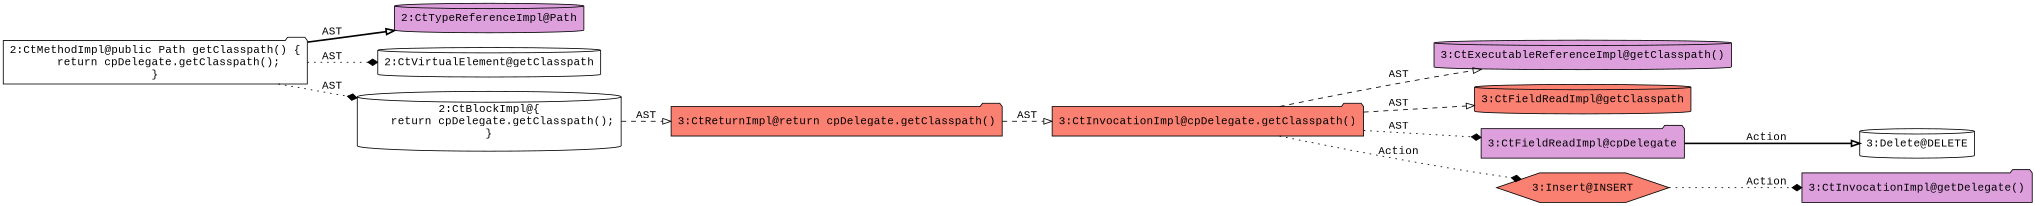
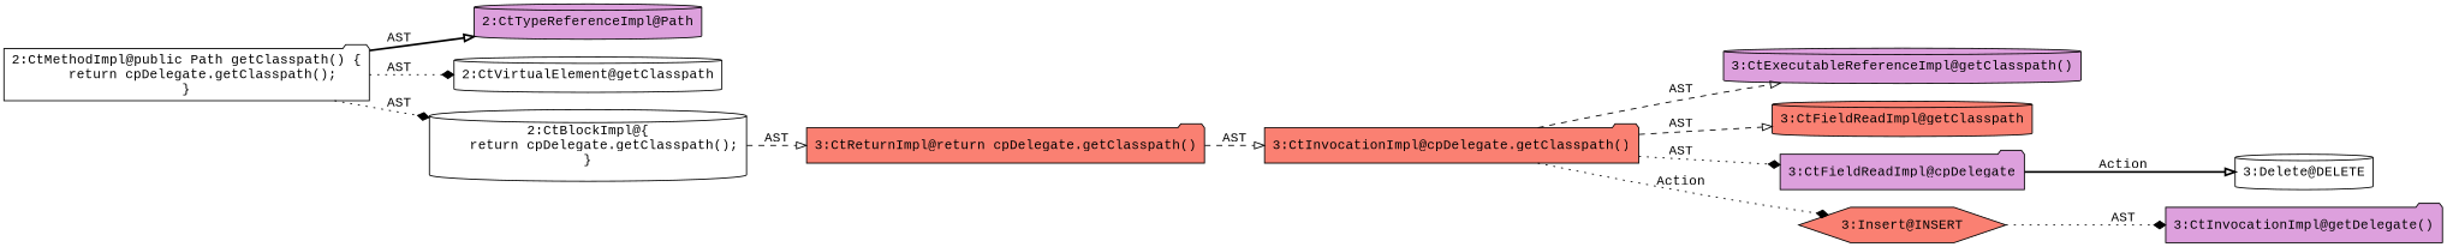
  digraph {
    fontname="Liberation Mono"
    rankdir=LR
    node [fillcolor=plum fontname="Liberation Mono" shape=cylinder style=filled]
    edge [arrowhead=onormal fontname="Liberation Mono" style=dotted]
    n1 [label="2:CtTypeReferenceImpl@Path"]
    n2 [fillcolor=white label="2:CtVirtualElement@getClasspath"]
    n3 [label="3:CtExecutableReferenceImpl@getClasspath()"]
    n4 [fillcolor=salmon label="3:CtFieldReadImpl@getClasspath"]
    n5 [label="3:CtFieldReadImpl@cpDelegate" shape=folder]
    n6 [fillcolor=white label="3:Delete@DELETE"]
    n7 [fillcolor=salmon label="3:CtInvocationImpl@cpDelegate.getClasspath()" shape=folder]
    n8 [fillcolor=salmon label="3:Insert@INSERT" shape=hexagon]
    n9 [label="3:CtInvocationImpl@getDelegate()" shape=folder]
    n10 [fillcolor=salmon label="3:CtReturnImpl@return cpDelegate.getClasspath()" shape=folder]
    n11 [fillcolor=white label="2:CtBlockImpl@\{\n    return cpDelegate.getClasspath();\n\}"]
    n12 [fillcolor=white label="2:CtMethodImpl@public Path getClasspath() \{\n    return cpDelegate.getClasspath();\n\}" shape=folder]
    n5 -> n6 [label=Action style=bold]
    n7 -> n3 [label=AST style=dashed]
    n7 -> n4 [label=AST style=dashed]
    n7 -> n5 [arrowhead=diamond label=AST]
    n7 -> n8 [arrowhead=diamond label=Action]
-   n8 -> n9 [arrowhead=diamond label=Action]
+   n8 -> n9 [arrowhead=diamond label=AST]
    n10 -> n7 [label=AST style=dashed]
    n11 -> n10 [label=AST style=dashed]
    n12 -> n1 [label=AST style=bold]
    n12 -> n2 [arrowhead=diamond label=AST]
    n12 -> n11 [arrowhead=diamond label=AST]
  }
